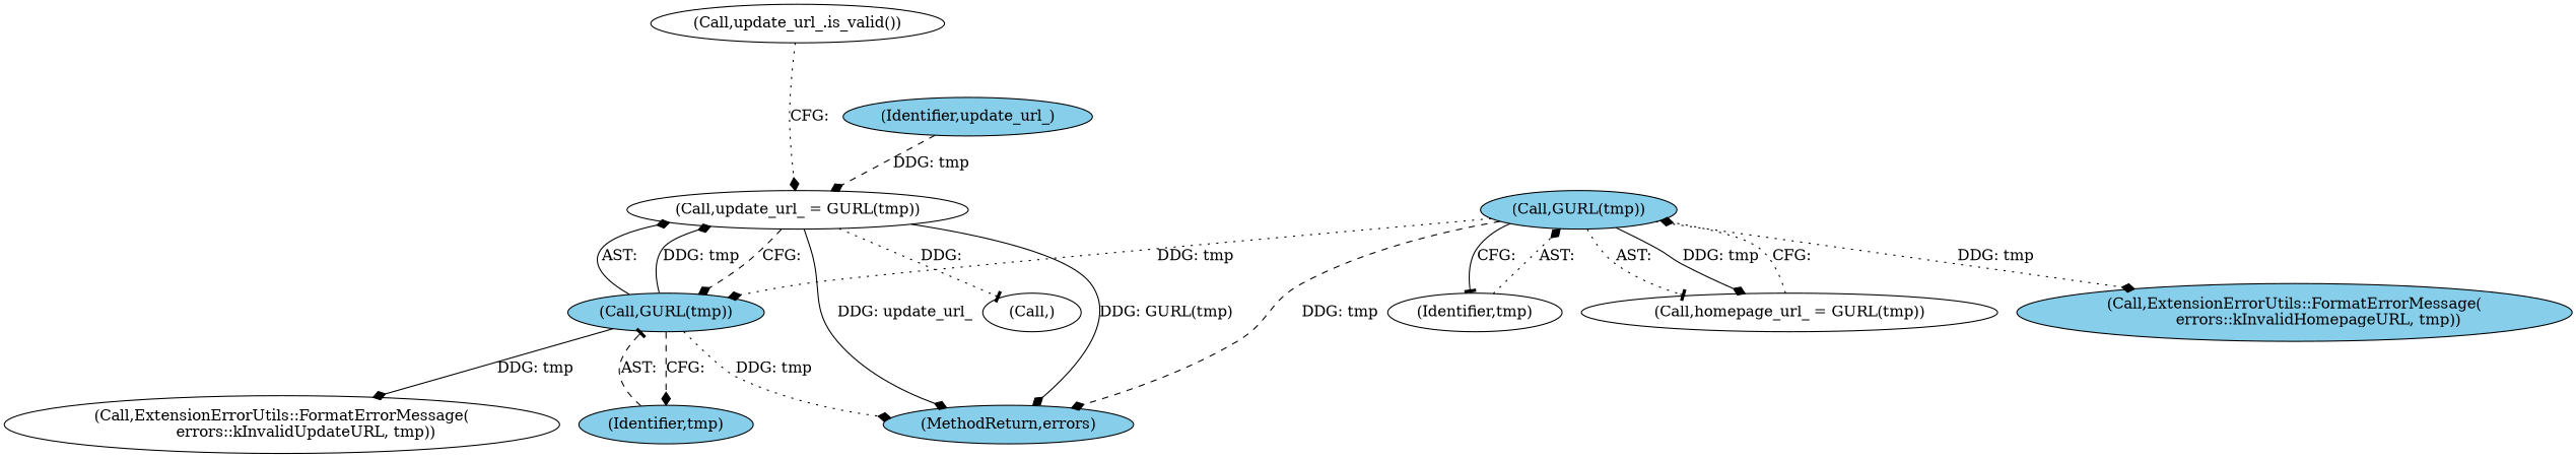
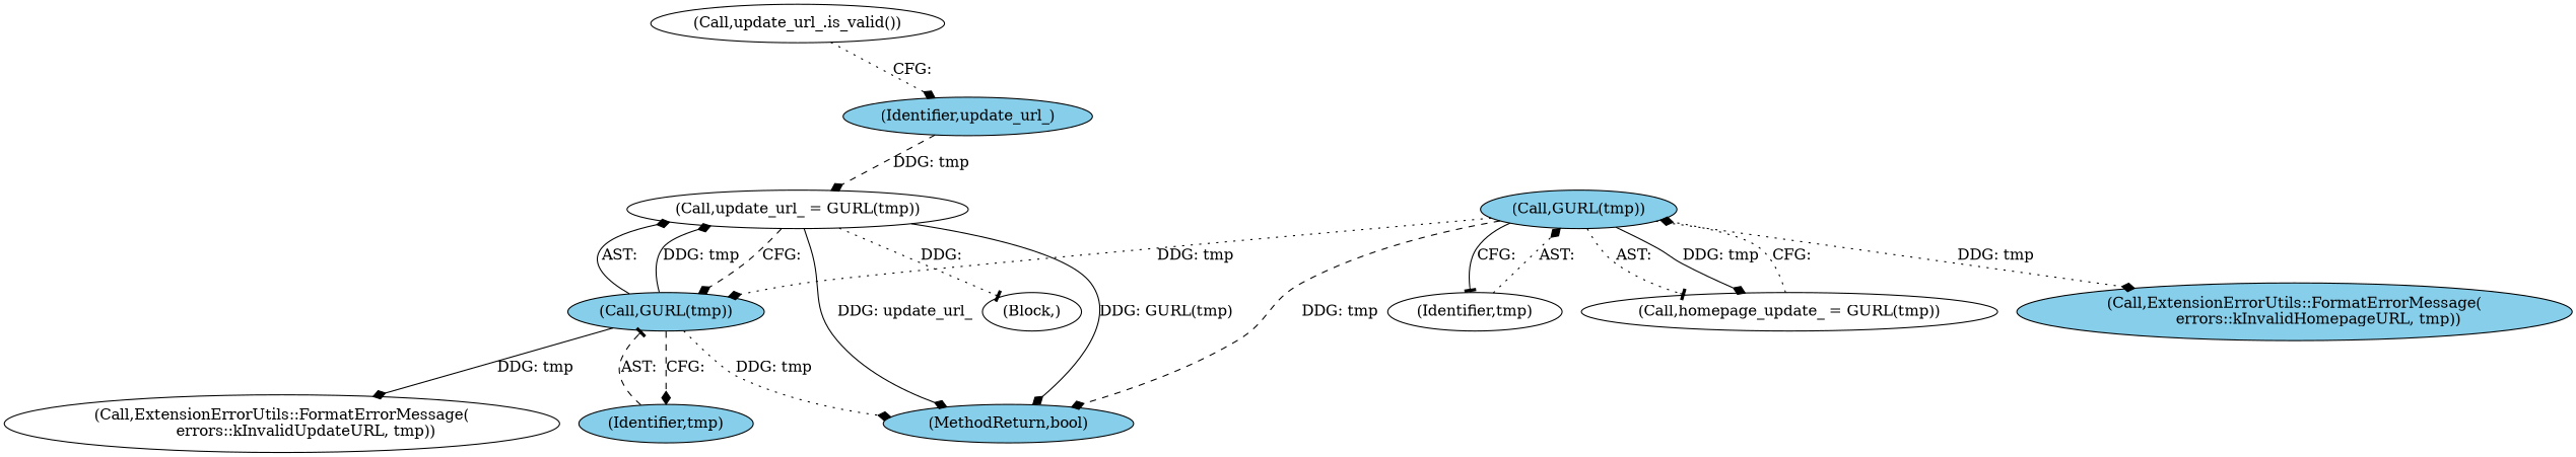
  digraph {
    node [fillcolor=white style=filled]
    edge [arrowhead=diamond style=dotted]
    n1 [label="(Call,update_url_ = GURL(tmp))"]
    n2 [fillcolor=skyblue label="(Call,GURL(tmp))"]
-   n3 [label="(Call,)"]
-   n4 [fillcolor=skyblue label="(MethodReturn,errors)"]
+   n3 [label="(Block,)"]
+   n4 [fillcolor=skyblue label="(MethodReturn,bool)"]
    n5 [fillcolor=skyblue label="(Identifier,tmp)"]
    n6 [label="(Call,ExtensionErrorUtils::FormatErrorMessage(\n          errors::kInvalidUpdateURL, tmp))"]
    n7 [fillcolor=skyblue label="(Call,GURL(tmp))"]
-   n8 [label="(Call,homepage_url_ = GURL(tmp))"]
+   n8 [label="(Call,homepage_update_ = GURL(tmp))"]
    n9 [label="(Identifier,tmp)"]
    n10 [fillcolor=skyblue label="(Call,ExtensionErrorUtils::FormatErrorMessage(\n          errors::kInvalidHomepageURL, tmp))"]
    n11 [label="(Call,update_url_.is_valid())"]
    n12 [fillcolor=skyblue label="(Identifier,update_url_)"]
    n1 -> n2 [label="CFG: " style=dashed]
    n1 -> n3 [arrowhead=tee label="DDG: "]
    n1 -> n4 [label="DDG: GURL(tmp)" style=solid]
    n1 -> n4 [label="DDG: update_url_" style=solid]
    n2 -> n1 [label="AST: " style=solid]
    n2 -> n1 [label="DDG: tmp" style=solid]
    n2 -> n4 [label="DDG: tmp"]
    n2 -> n5 [label="CFG: " style=dashed]
    n2 -> n6 [label="DDG: tmp" style=solid]
    n5 -> n2 [arrowhead=tee label="AST: " style=dashed]
    n7 -> n2 [label="DDG: tmp"]
    n7 -> n4 [label="DDG: tmp" style=dashed]
    n7 -> n8 [arrowhead=tee label="AST: "]
    n7 -> n8 [label="DDG: tmp" style=solid]
    n7 -> n9 [arrowhead=tee label="CFG: " style=solid]
    n7 -> n10 [label="DDG: tmp"]
    n8 -> n7 [label="CFG: "]
    n9 -> n7 [label="AST: "]
-   n11 -> n1 [label="CFG: "]
+   n11 -> n12 [label="CFG: "]
    n12 -> n1 [label="DDG: tmp" style=dashed]
  }
